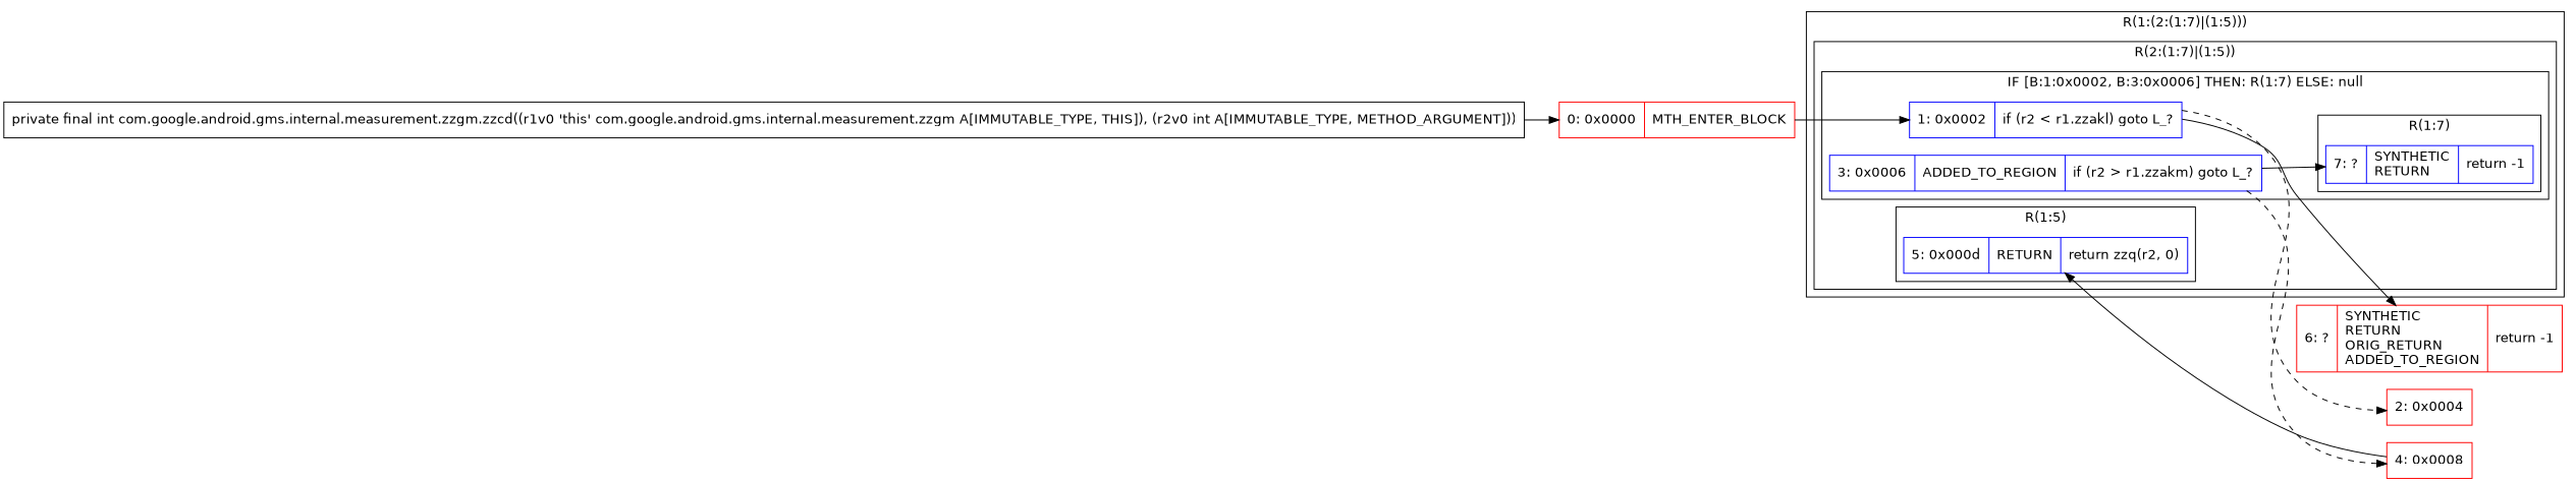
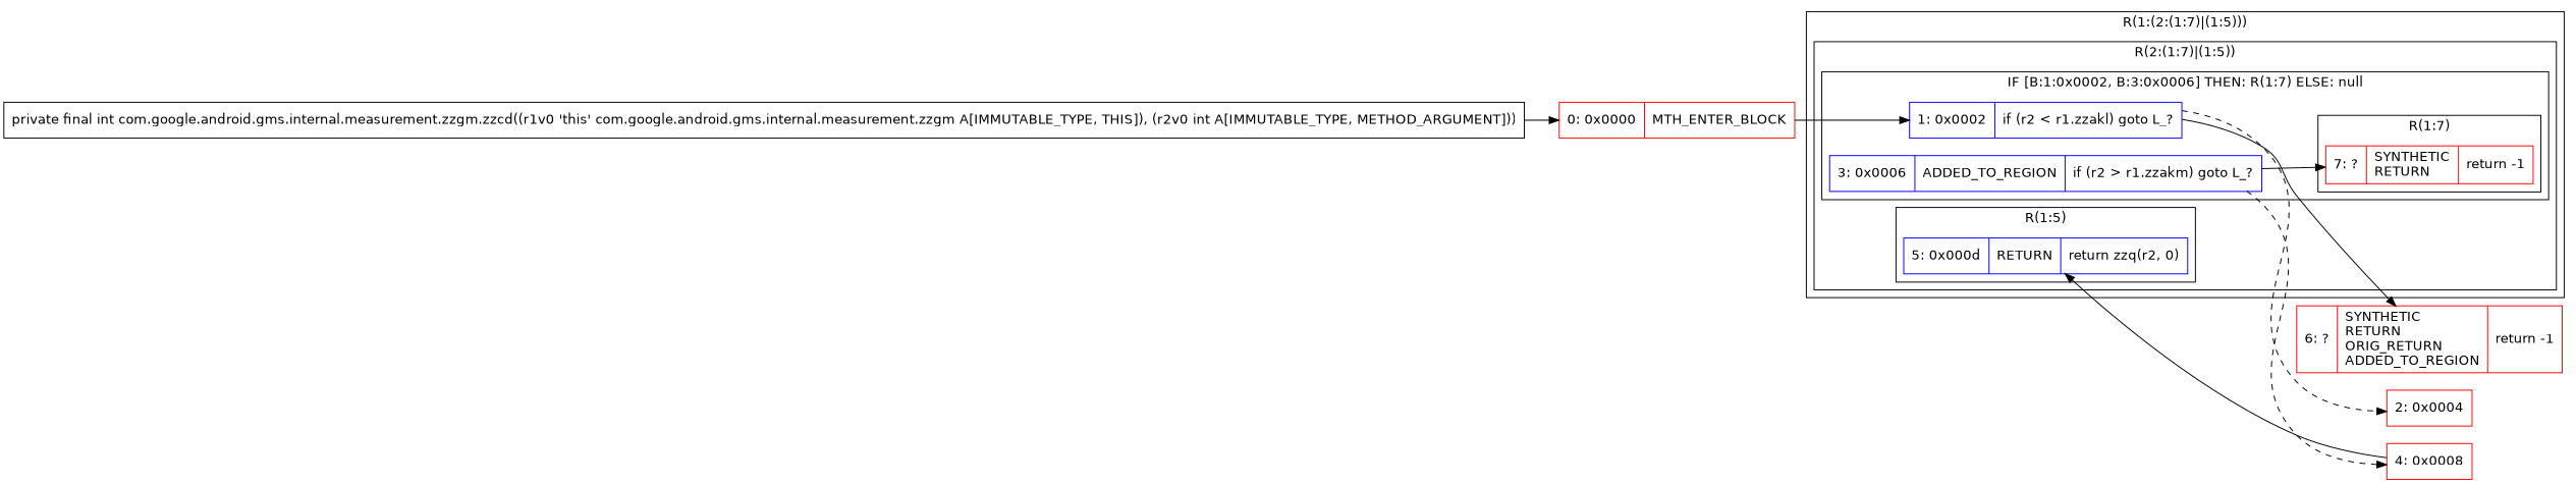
  digraph {
    fontname="DejaVu Sans"
    rankdir=LR
    node [color=blue fontname="DejaVu Sans" shape=record]
    edge [fontname="DejaVu Sans"]
-   n1 [label="{7\:\ ?|SYNTHETIC\lRETURN\l|return \-1\l}"]
+   n1 [color=red label="{7\:\ ?|SYNTHETIC\lRETURN\l|return \-1\l}"]
    n2 [label="{1\:\ 0x0002|if (r2 \< r1.zzakl) goto L_?\l}"]
    n3 [label="{3\:\ 0x0006|ADDED_TO_REGION\l|if (r2 \> r1.zzakm) goto L_?\l}"]
    n4 [label="{5\:\ 0x000d|RETURN\l|return zzq(r2, 0)\l}"]
    n5 [color=red label="{2\:\ 0x0004}"]
    n6 [color=red label="{6\:\ ?|SYNTHETIC\lRETURN\lORIG_RETURN\lADDED_TO_REGION\l|return \-1\l}"]
    n7 [color=red label="{4\:\ 0x0008}"]
    n8 [color=red label="{0\:\ 0x0000|MTH_ENTER_BLOCK\l}"]
    n9 [label="{private final int com.google.android.gms.internal.measurement.zzgm.zzcd((r1v0 'this' com.google.android.gms.internal.measurement.zzgm A[IMMUTABLE_TYPE, THIS]), (r2v0 int A[IMMUTABLE_TYPE, METHOD_ARGUMENT])) }" color=""]
    subgraph cluster_1 {
      label="R(1:(2:(1:7)|(1:5)))"
      subgraph cluster_2 {
        label="R(2:(1:7)|(1:5))"
        subgraph cluster_3 {
          label="IF [B:1:0x0002, B:3:0x0006] THEN: R(1:7) ELSE: null"
          n2
          n3
          subgraph cluster_4 {
            label="R(1:7)"
            n1
          }
        }
        subgraph cluster_5 {
          label="R(1:5)"
          n4
        }
      }
    }
    n2 -> n5 [style=dashed]
    n2 -> n6
    n3 -> n1
    n3 -> n7 [style=dashed]
    n7 -> n4
    n8 -> n2
    n9 -> n8
  }
